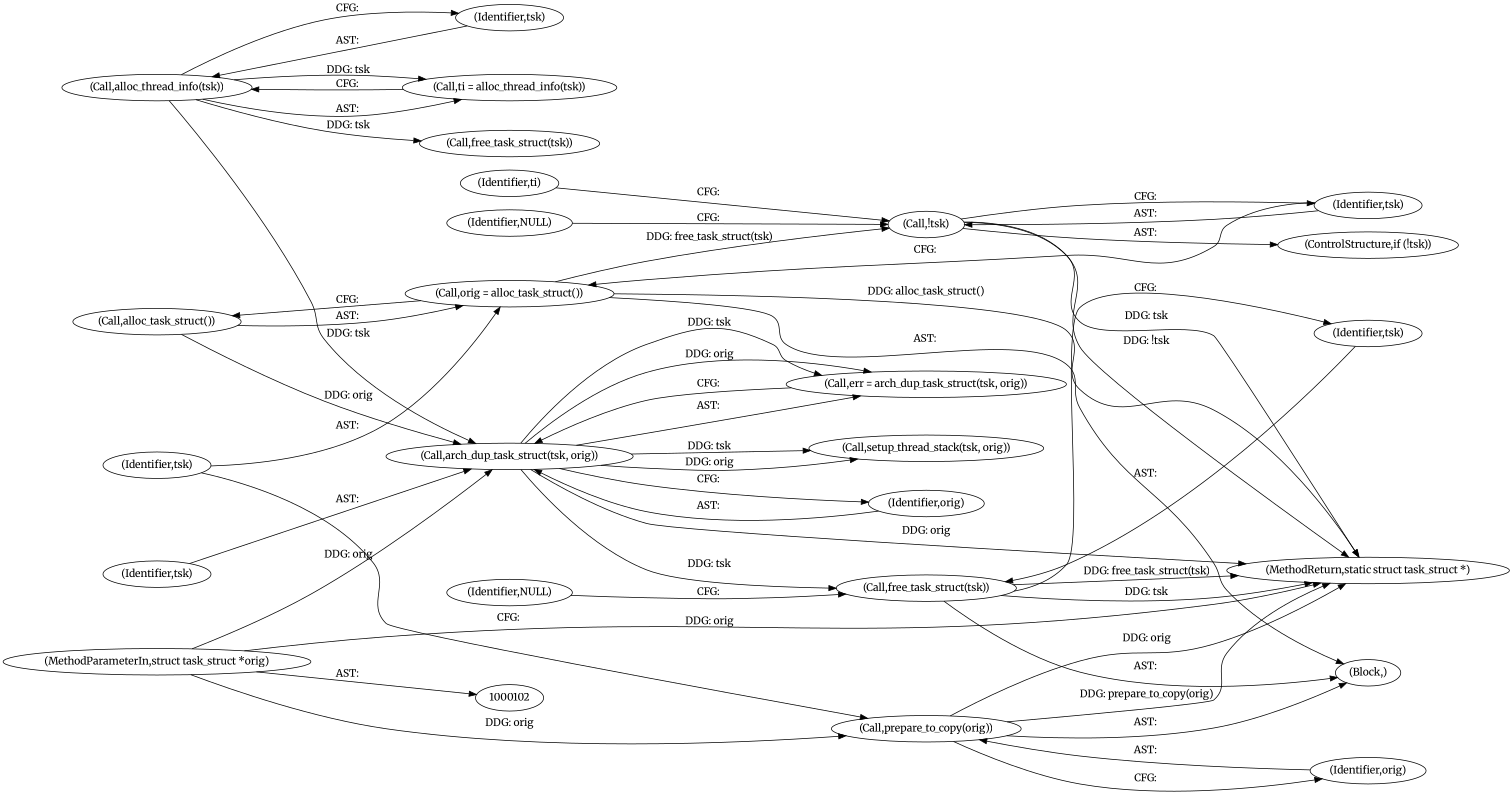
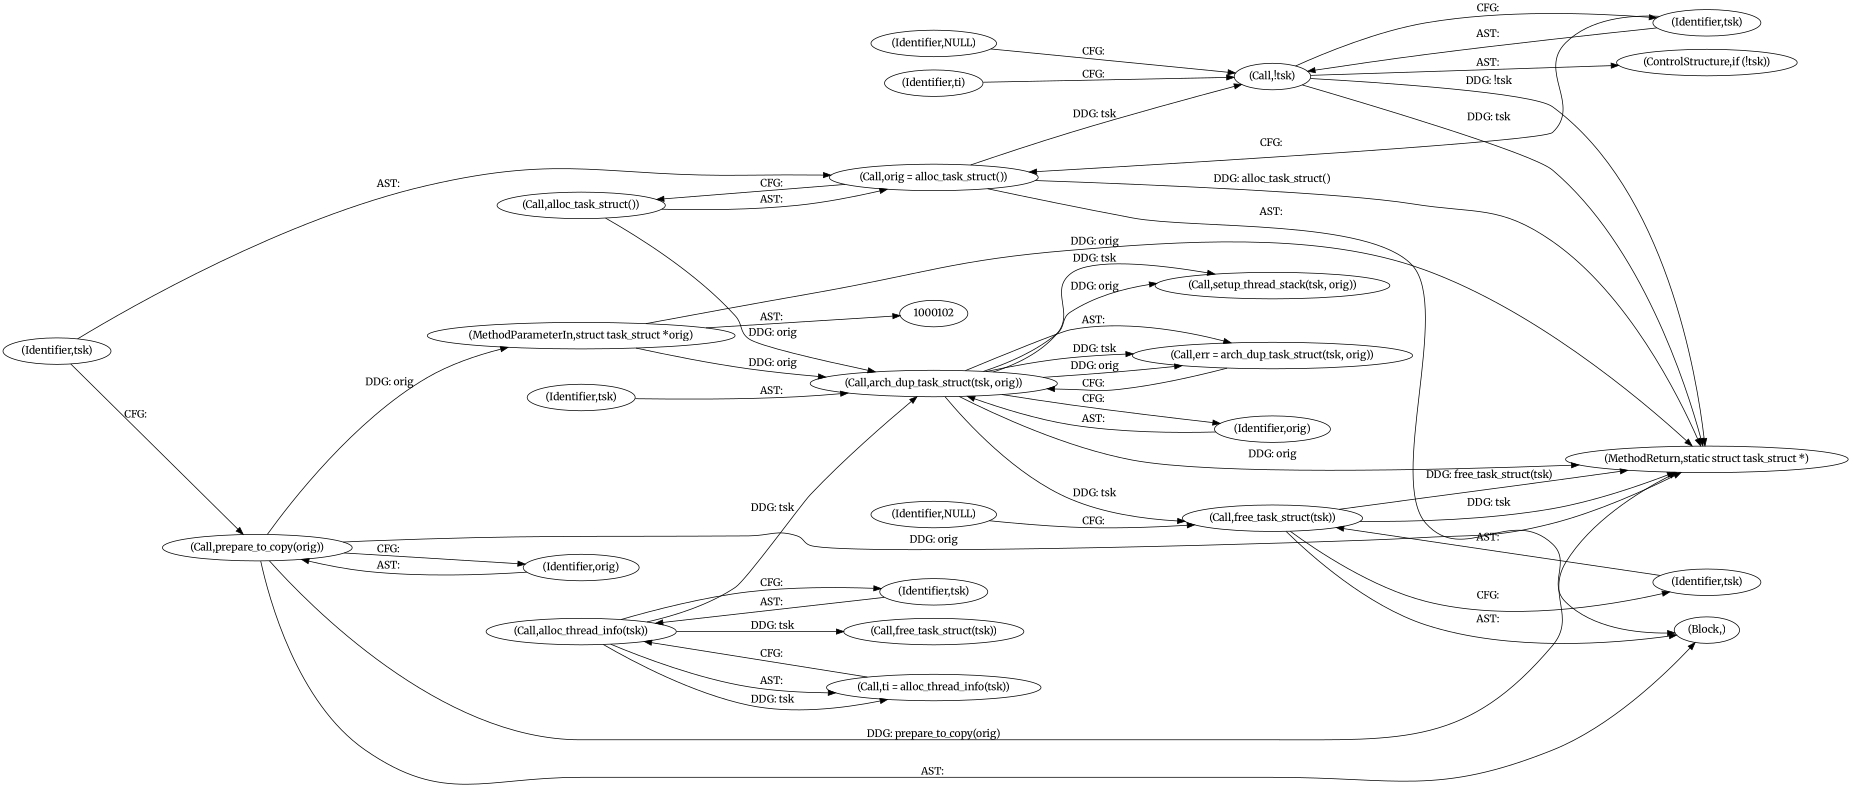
  digraph {
    fontname=Merriweather
    rankdir=LR
    node [fontname=Merriweather]
    edge [fontname=Merriweather]
    n1 [label="(Call,free_task_struct(tsk))"]
    n2 [label="(Identifier,tsk)"]
    n3 [label="(MethodReturn,static struct task_struct *)"]
    n4 [label="(Block,)"]
    n5 [label="(Call,arch_dup_task_struct(tsk, orig))"]
    n6 [label="(Call,setup_thread_stack(tsk, orig))"]
    n7 [label="(Identifier,orig)"]
    n8 [label="(Call,err = arch_dup_task_struct(tsk, orig))"]
    n9 [label="(Call,alloc_thread_info(tsk))"]
    n10 [label="(Call,ti = alloc_thread_info(tsk))"]
    n11 [label="(Identifier,tsk)"]
    n12 [label="(Call,free_task_struct(tsk))"]
    n13 [label="(Call,!tsk)"]
    n14 [label="(Identifier,tsk)"]
    n15 [label="(ControlStructure,if (!tsk))"]
    n16 [label="(Call,orig = alloc_task_struct())"]
    n17 [label="(Call,alloc_task_struct())"]
    n18 [label="(Call,prepare_to_copy(orig))"]
    n19 [label="(Identifier,orig)"]
    n20 [label="(MethodParameterIn,struct task_struct *orig)"]
    1000102
    n22 [label="(Identifier,tsk)"]
    n23 [label="(Identifier,ti)"]
    n24 [label="(Identifier,NULL)"]
    n25 [label="(Identifier,NULL)"]
    n26 [label="(Identifier,tsk)"]
    n1 -> n2 [label="CFG: "]
    n1 -> n3 [label="DDG: tsk"]
    n1 -> n3 [label="DDG: free_task_struct(tsk)"]
    n1 -> n4 [label="AST: "]
    n2 -> n1 [label="AST: "]
    n5 -> n1 [label="DDG: tsk"]
    n5 -> n3 [label="DDG: orig"]
    n5 -> n6 [label="DDG: tsk"]
    n5 -> n6 [label="DDG: orig"]
    n5 -> n7 [label="CFG: "]
    n5 -> n8 [label="AST: "]
    n5 -> n8 [label="DDG: tsk"]
    n5 -> n8 [label="DDG: orig"]
    n7 -> n5 [label="AST: "]
    n8 -> n5 [label="CFG: "]
    n9 -> n5 [label="DDG: tsk"]
    n9 -> n10 [label="AST: "]
    n9 -> n10 [label="DDG: tsk"]
    n9 -> n11 [label="CFG: "]
    n9 -> n12 [label="DDG: tsk"]
    n10 -> n9 [label="CFG: "]
    n11 -> n9 [label="AST: "]
    n13 -> n3 [label="DDG: !tsk"]
    n13 -> n3 [label="DDG: tsk"]
    n13 -> n14 [label="CFG: "]
    n13 -> n15 [label="AST: "]
    n14 -> n13 [label="AST: "]
    n14 -> n16 [label="CFG: "]
    n16 -> n3 [label="DDG: alloc_task_struct()"]
    n16 -> n4 [label="AST: "]
-   n16 -> n13 [label="DDG: free_task_struct(tsk)"]
+   n16 -> n13 [label="DDG: tsk"]
    n16 -> n17 [label="CFG: "]
    n17 -> n5 [label="DDG: orig"]
    n17 -> n16 [label="AST: "]
    n18 -> n3 [label="DDG: orig"]
    n18 -> n3 [label="DDG: prepare_to_copy(orig)"]
    n18 -> n4 [label="AST: "]
    n18 -> n19 [label="CFG: "]
    n19 -> n18 [label="AST: "]
    n20 -> n3 [label="DDG: orig"]
    n20 -> n5 [label="DDG: orig"]
-   n20 -> n18 [label="DDG: orig"]
+   n18 -> n20 [label="DDG: orig"]
    n20 -> 1000102 [label="AST: "]
    n22 -> n16 [label="AST: "]
    n22 -> n18 [label="CFG: "]
    n23 -> n13 [label="CFG: "]
    n24 -> n13 [label="CFG: "]
    n25 -> n1 [label="CFG: "]
    n26 -> n5 [label="AST: "]
  }
